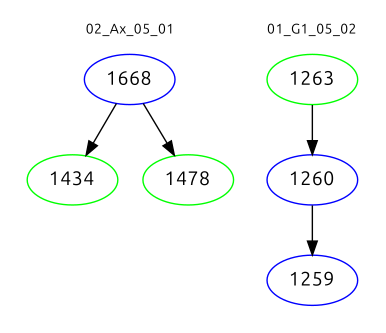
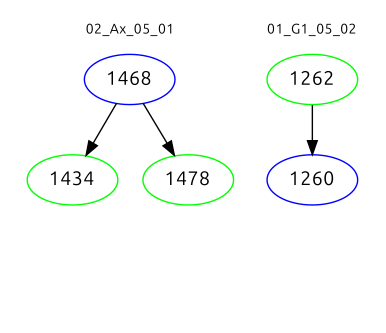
  digraph {
    fontname=Ubuntu
    node [color=blue fontname=Ubuntu]
    edge [color=black fontname=Ubuntu]
-   n1 [label=1668]
+   n1 [label=1468]
    n2 [color=green label=1434]
    n3 [color=green label=1478]
    n4 [label=1260]
-   n5 [label=1259]
-   n6 [color=green label=1263]
+   n6 [color=green label=1262]
    subgraph cluster_1 {
      color=white
      fontsize=10
      label="02_Ax_05_01"
      n1
      n2
      n3
    }
    subgraph cluster_2 {
      color=white
      fontsize=10
      label="01_G1_05_02"
      n4
-     n5
      n6
    }
    n1 -> n2
    n1 -> n3
-   n4 -> n5
    n6 -> n4
  }
